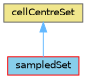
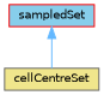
  digraph {
    node [fontname=Helvetica fontsize=10 shape=box style=filled]
    n1 [color=gray40 fillcolor=khaki fontcolor=black height=0.2 label=cellCentreSet width=0.4]
    n2 [color=red fillcolor=skyblue height=0.2 label=sampledSet width=0.4]
-   n1 -> n2 [color=steelblue1 dir=back fontname=Helvetica fontsize=10 labelfontname=Helvetica labelfontsize=10 style=solid]
+   n2 -> n1 [color=steelblue1 dir=back fontname=Helvetica fontsize=10 labelfontname=Helvetica labelfontsize=10 style=solid]
  }
